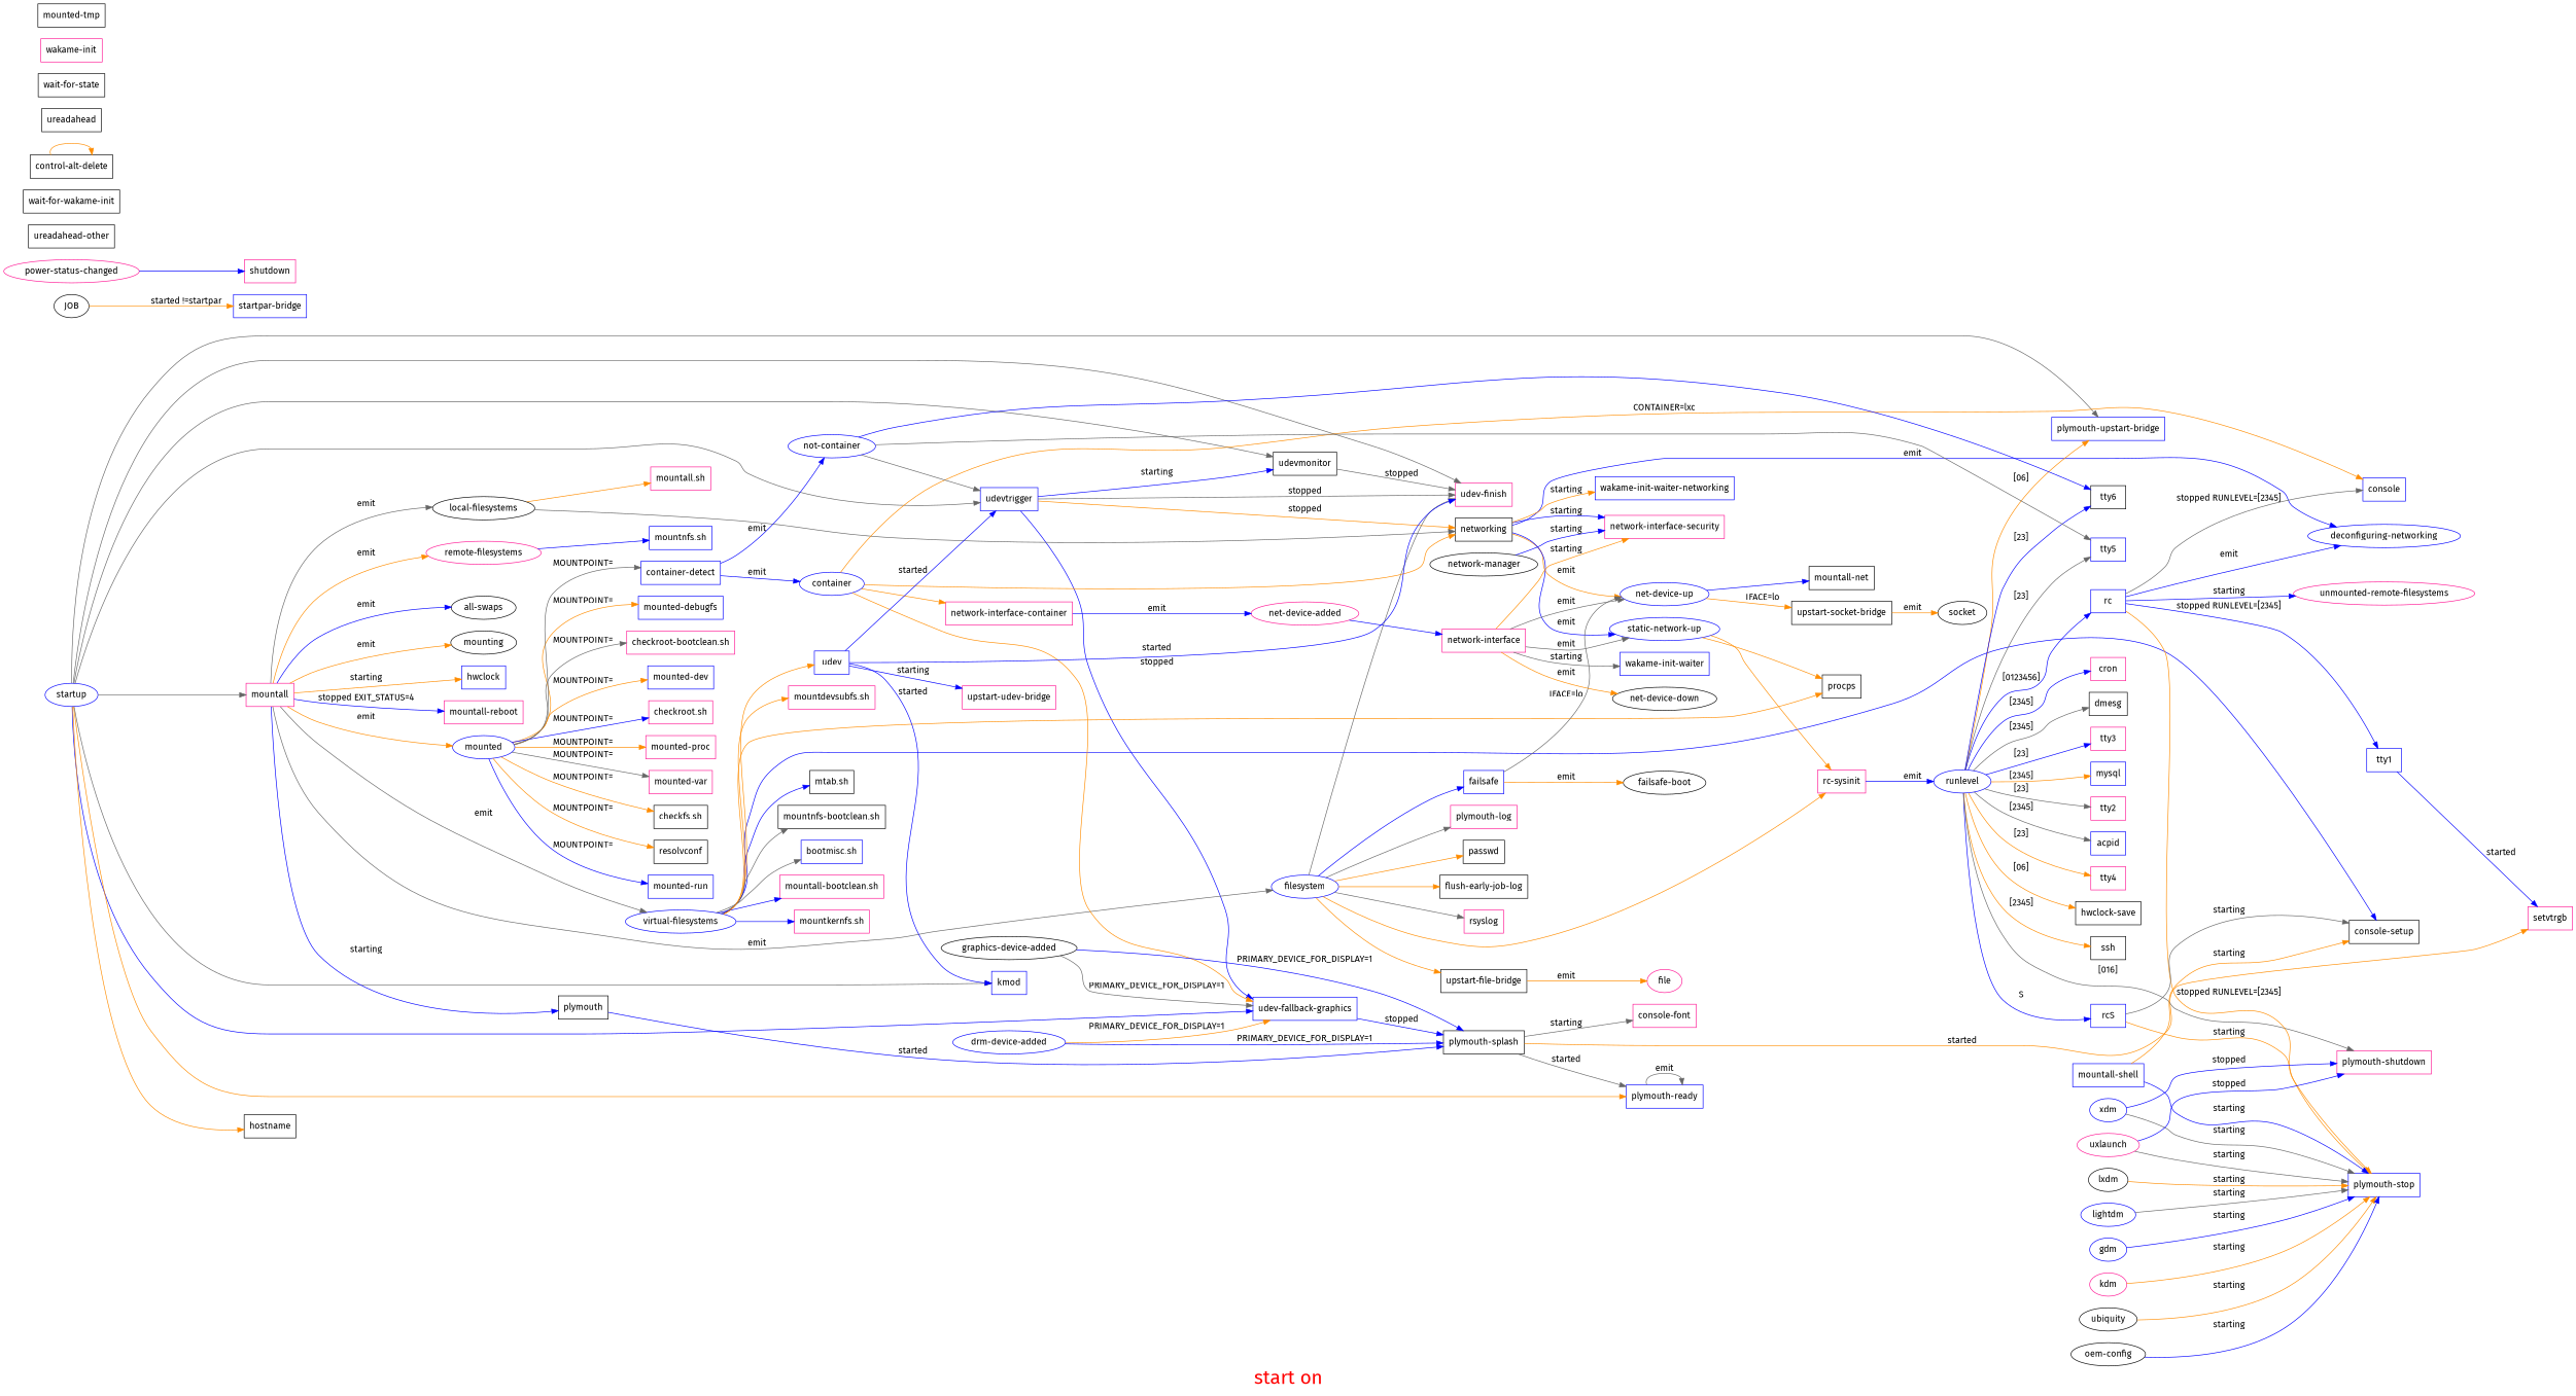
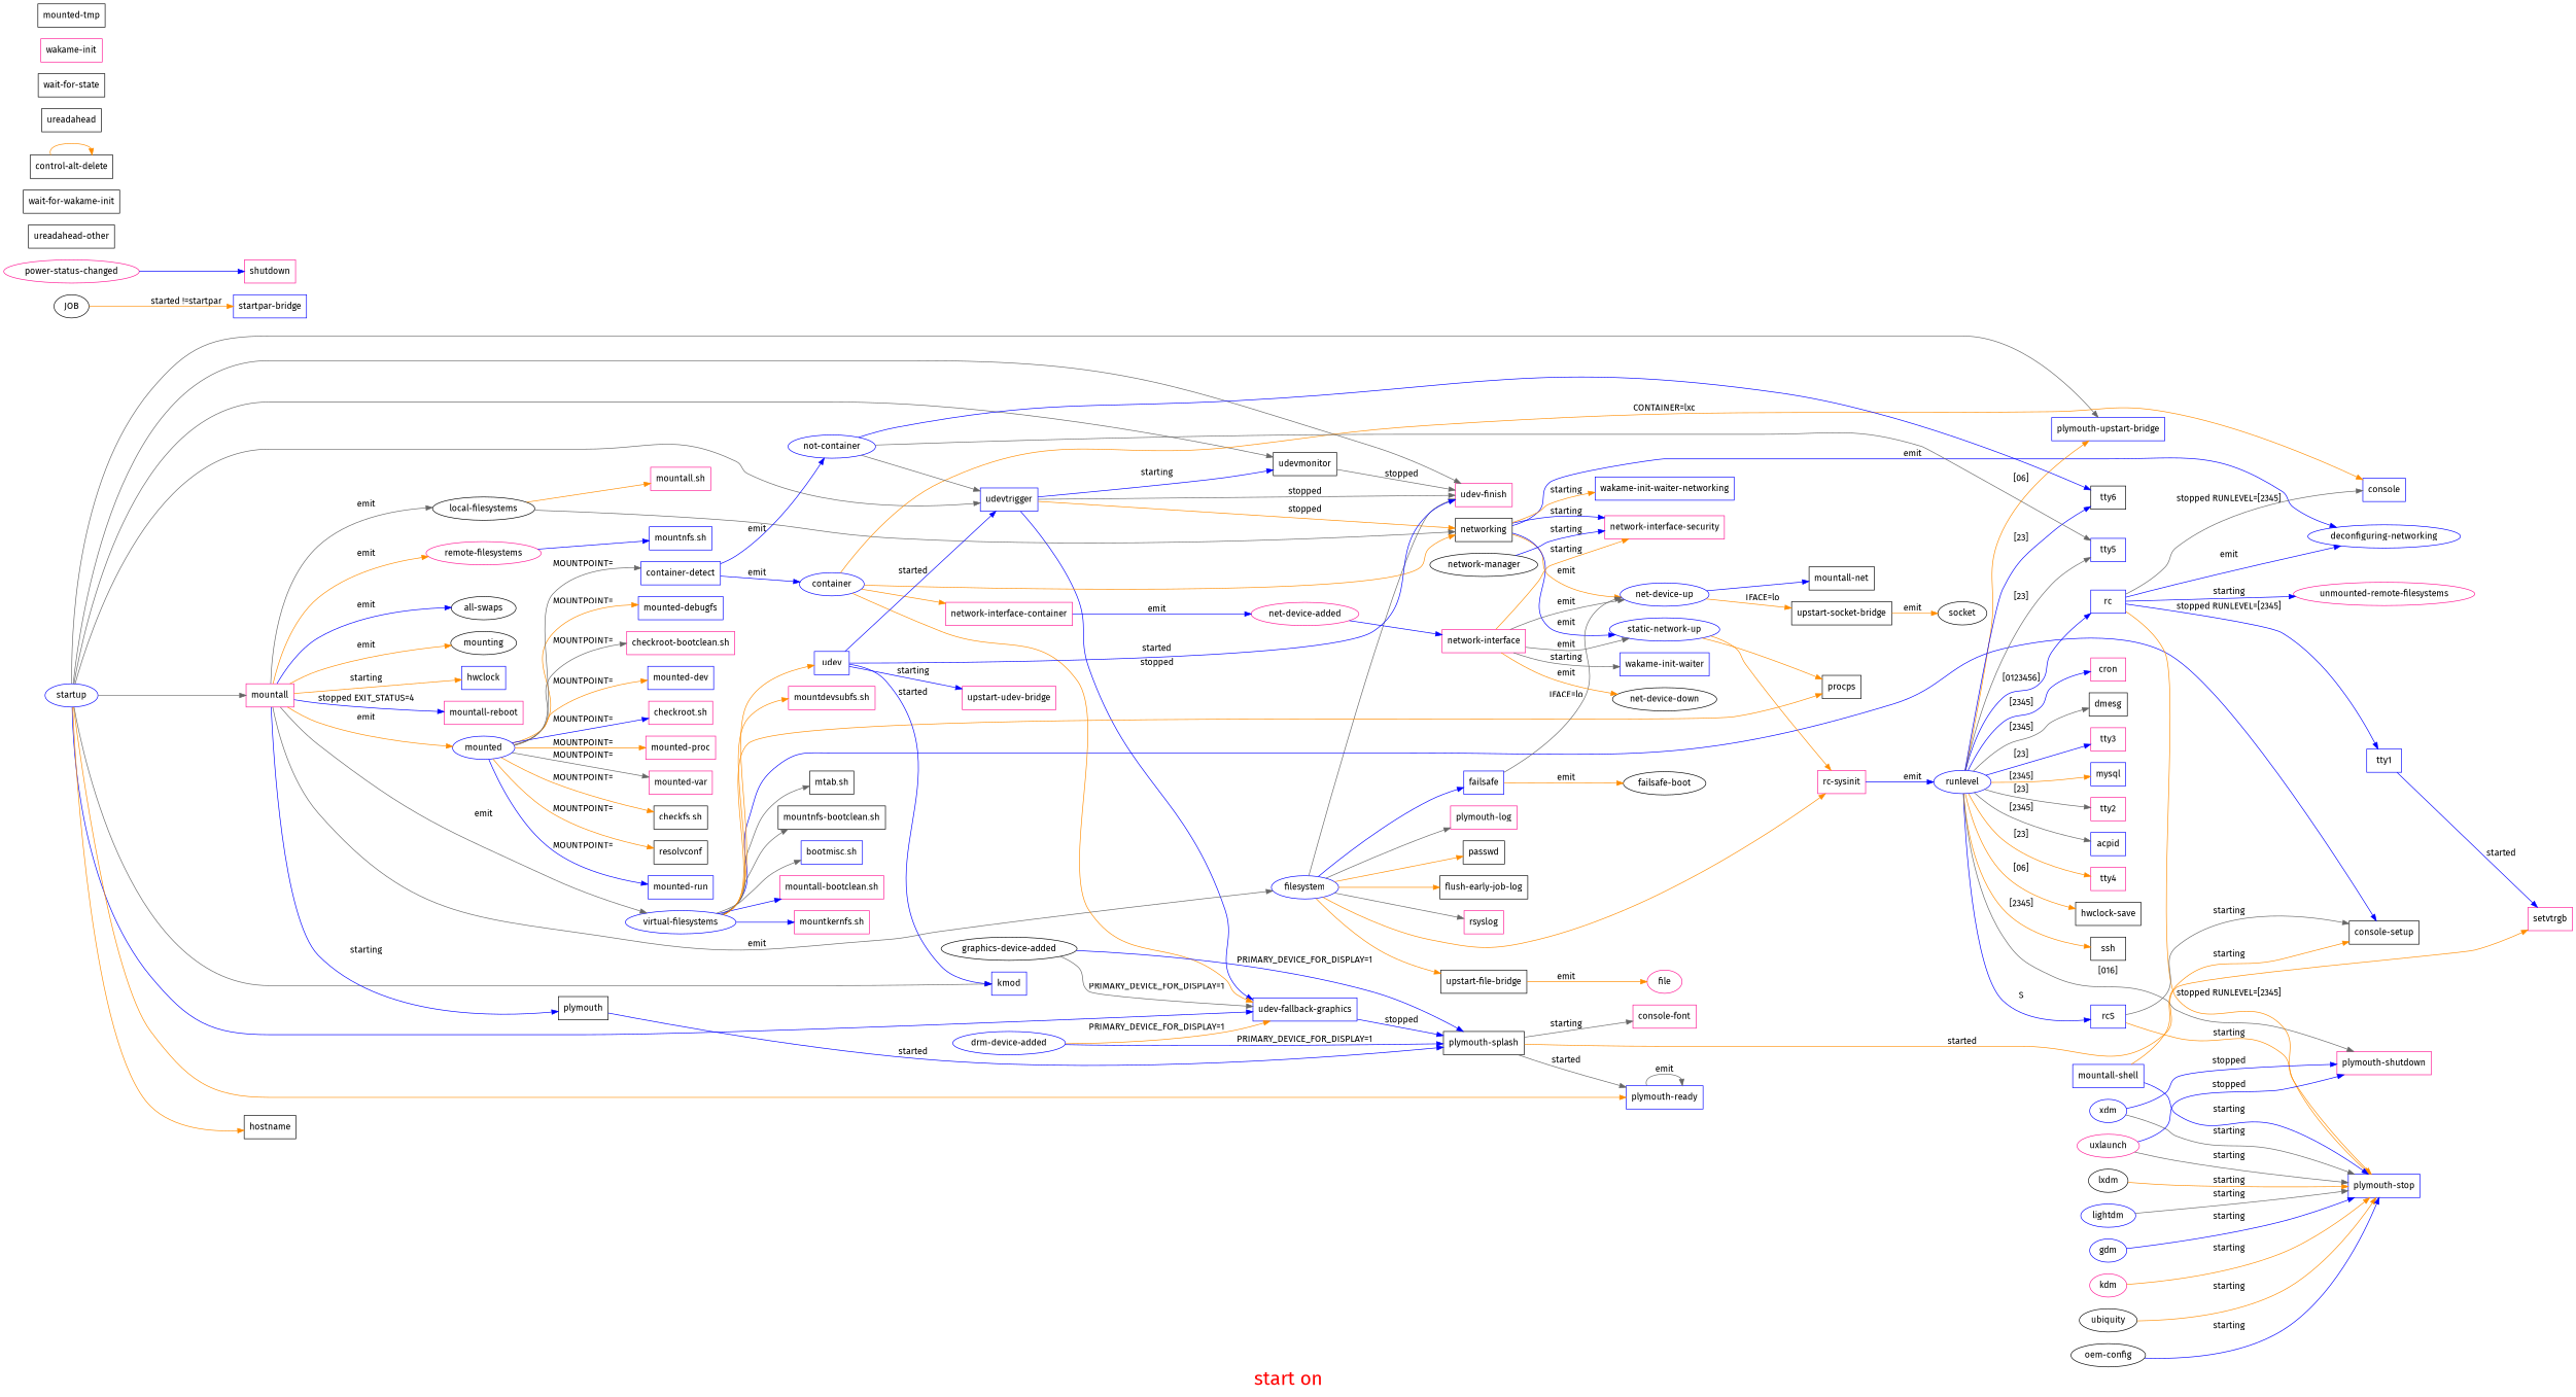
  digraph {
    fontcolor=red
    fontname="Fira Sans"
    fontsize=30
    label="start on"
    rankdir=LR
    node [color=blue fontname="Fira Sans" shape=box]
    edge [color=darkorange fontname="Fira Sans"]
    startup [shape=ellipse]
    "plymouth-upstart-bridge"
    "udev-fallback-graphics"
    udevtrigger
    mountall [color=deeppink]
    "udev-finish" [color=deeppink]
    udevmonitor [color=black]
    "plymouth-ready"
    kmod
    hostname [color=black]
    "plymouth-splash" [color=black]
    networking [color=black]
    mounted [shape=ellipse]
    filesystem [shape=ellipse]
    "virtual-filesystems" [shape=ellipse]
    plymouth [color=black]
    "local-filesystems" [color=black shape=ellipse]
    "remote-filesystems" [color=deeppink shape=ellipse]
    "all-swaps" [color=black shape=ellipse]
    mounting [color=black shape=ellipse]
    hwclock
    "mountall-reboot" [color=deeppink]
    runlevel [shape=ellipse]
    tty3 [color=deeppink]
    rc
    rcS
    mysql
    tty2 [color=deeppink]
    acpid
    tty4 [color=deeppink]
    "hwclock-save" [color=black]
    tty5
    ssh [color=black]
    cron [color=deeppink]
    tty6 [color=black]
    "plymouth-shutdown" [color=deeppink]
    dmesg [color=black]
    "plymouth-stop"
    tty1
    console
    "deconfiguring-networking" [shape=ellipse]
    "unmounted-remote-filesystems" [color=deeppink shape=ellipse]
    "console-setup" [color=black]
    "mounted-run"
    "mounted-debugfs"
    "checkroot-bootclean.sh" [color=deeppink]
    "mounted-dev"
    "checkroot.sh" [color=deeppink]
    "container-detect"
    "mounted-proc" [color=deeppink]
    "mounted-var" [color=deeppink]
    "checkfs.sh" [color=black]
    resolvconf [color=black]
    container [shape=ellipse]
    "not-container" [shape=ellipse]
    JOB [color=black shape=ellipse]
    "startpar-bridge"
    gdm [shape=ellipse]
    kdm [color=deeppink shape=ellipse]
    xdm [shape=ellipse]
    lxdm [color=black shape=ellipse]
    lightdm [shape=ellipse]
    uxlaunch [color=deeppink shape=ellipse]
    ubiquity [color=black shape=ellipse]
    "oem-config" [color=black shape=ellipse]
    setvtrgb [color=deeppink]
    "mountall-shell"
    "rc-sysinit" [color=deeppink]
    "upstart-file-bridge" [color=black]
    passwd [color=black]
    failsafe
    "flush-early-job-log" [color=black]
    rsyslog [color=deeppink]
    "plymouth-log" [color=deeppink]
    file [color=deeppink shape=ellipse]
    "net-device-up" [shape=ellipse]
    "failsafe-boot" [color=black shape=ellipse]
    "static-network-up" [shape=ellipse]
    procps [color=black]
    "mtab.sh" [color=black]
    udev
    "mountnfs-bootclean.sh" [color=black]
    "bootmisc.sh"
    "mountall-bootclean.sh" [color=deeppink]
    "mountkernfs.sh" [color=deeppink]
    "mountdevsubfs.sh" [color=deeppink]
    "upstart-udev-bridge" [color=deeppink]
    "console-font" [color=deeppink]
    "graphics-device-added" [color=black shape=ellipse]
    "drm-device-added" [shape=ellipse]
    "network-interface-security" [color=deeppink]
    "wakame-init-waiter-networking"
    "network-interface-container" [color=deeppink]
    "net-device-added" [color=deeppink shape=ellipse]
    shutdown [color=deeppink]
    "power-status-changed" [color=deeppink shape=ellipse]
    "mountall.sh" [color=deeppink]
    "mountnfs.sh"
    "ureadahead-other" [color=black]
    "wait-for-wakame-init" [color=black]
    "control-alt-delete" [color=black]
    "mountall-net" [color=black]
    "upstart-socket-bridge" [color=black]
    socket [color=black shape=ellipse]
    "network-interface" [color=deeppink]
    "wakame-init-waiter"
    "net-device-down" [color=black shape=ellipse]
    "network-manager" [color=black shape=ellipse]
    ureadahead [color=black]
    "wait-for-state" [color=black]
    "wakame-init" [color=deeppink]
    "mounted-tmp" [color=black]
    startup -> "plymouth-upstart-bridge" [color=gray40]
    startup -> "udev-fallback-graphics" [color=blue]
    startup -> udevtrigger [color=gray40]
    startup -> mountall [color=gray40]
    startup -> "udev-finish" [color=gray40]
    startup -> udevmonitor [color=gray40]
    startup -> "plymouth-ready"
    startup -> kmod [color=gray40]
    startup -> hostname
    "udev-fallback-graphics" -> "plymouth-splash" [color=blue label=stopped]
    udevtrigger -> "udev-fallback-graphics" [color=blue label=stopped]
    udevtrigger -> "udev-finish" [color=gray40 label=stopped]
    udevtrigger -> udevmonitor [color=blue label=starting]
    udevtrigger -> networking [label=stopped]
    mountall -> mounted [label=emit]
    mountall -> filesystem [color=gray40 label=emit]
    mountall -> "virtual-filesystems" [color=gray40 label=emit]
    mountall -> plymouth [color=blue label=starting]
    mountall -> "local-filesystems" [color=gray40 label=emit]
    mountall -> "remote-filesystems" [label=emit]
    mountall -> "all-swaps" [color=blue label=emit]
    mountall -> mounting [label=emit]
    mountall -> hwclock [label=starting]
    mountall -> "mountall-reboot" [color=blue label="stopped EXIT_STATUS=4"]
    udevmonitor -> "udev-finish" [color=gray40 label=stopped]
    "plymouth-ready" -> "plymouth-ready" [color=gray40 label=emit]
    "plymouth-splash" -> "plymouth-ready" [color=gray40 label=started]
    "plymouth-splash" -> setvtrgb [label=started]
    "plymouth-splash" -> "console-font" [color=gray40 label=starting]
    networking -> "deconfiguring-networking" [color=blue label=emit]
    networking -> "net-device-up" [label=emit]
    networking -> "static-network-up" [color=blue label=emit]
    networking -> "network-interface-security" [color=blue label=starting]
    networking -> "wakame-init-waiter-networking" [label=starting]
    mounted -> "mounted-run" [color=blue label="MOUNTPOINT="]
    mounted -> "mounted-debugfs" [label="MOUNTPOINT="]
    mounted -> "checkroot-bootclean.sh" [color=gray40 label="MOUNTPOINT="]
    mounted -> "mounted-dev" [label="MOUNTPOINT="]
    mounted -> "checkroot.sh" [color=blue label="MOUNTPOINT="]
    mounted -> "container-detect" [color=gray40 label="MOUNTPOINT="]
    mounted -> "mounted-proc" [label="MOUNTPOINT="]
    mounted -> "mounted-var" [color=gray40 label="MOUNTPOINT="]
    mounted -> "checkfs.sh" [label="MOUNTPOINT="]
    mounted -> resolvconf [label="MOUNTPOINT="]
    filesystem -> "udev-finish" [color=gray40]
    filesystem -> "rc-sysinit"
    filesystem -> "upstart-file-bridge"
    filesystem -> passwd
    filesystem -> failsafe [color=blue]
    filesystem -> "flush-early-job-log"
    filesystem -> rsyslog [color=gray40]
    filesystem -> "plymouth-log" [color=gray40]
    "virtual-filesystems" -> "console-setup" [color=blue]
    "virtual-filesystems" -> procps
-   "virtual-filesystems" -> "mtab.sh" [color=blue]
+   "virtual-filesystems" -> "mtab.sh" [color=gray40]
    "virtual-filesystems" -> udev
    "virtual-filesystems" -> "mountnfs-bootclean.sh" [color=gray40]
    "virtual-filesystems" -> "bootmisc.sh" [color=gray40]
    "virtual-filesystems" -> "mountall-bootclean.sh" [color=blue]
    "virtual-filesystems" -> "mountkernfs.sh" [color=blue]
    "virtual-filesystems" -> "mountdevsubfs.sh"
    plymouth -> "plymouth-splash" [color=blue label=started]
    "local-filesystems" -> networking [color=gray40]
    "local-filesystems" -> "mountall.sh"
    "remote-filesystems" -> "mountnfs.sh" [color=blue]
    runlevel -> "plymouth-upstart-bridge" [label="[06]"]
    runlevel -> tty3 [color=blue label="[23]"]
    runlevel -> rc [color=blue label="[0123456]"]
    runlevel -> rcS [color=blue label=S]
    runlevel -> mysql [label="[2345]"]
    runlevel -> tty2 [color=gray40 label="[23]"]
    runlevel -> acpid [color=gray40 label="[2345]"]
    runlevel -> tty4 [label="[23]"]
    runlevel -> "hwclock-save" [label="[06]"]
    runlevel -> tty5 [color=gray40 label="[23]"]
    runlevel -> ssh [label="[2345]"]
    runlevel -> cron [color=blue label="[2345]"]
    runlevel -> tty6 [color=blue label="[23]"]
    runlevel -> "plymouth-shutdown" [color=gray40 label="[016]"]
    runlevel -> dmesg [color=gray40 label="[2345]"]
    rc -> "plymouth-stop" [label="stopped RUNLEVEL=[2345]"]
    rc -> tty1 [color=blue label="stopped RUNLEVEL=[2345]"]
    rc -> console [color=gray40 label="stopped RUNLEVEL=[2345]"]
    rc -> "deconfiguring-networking" [color=blue label=emit]
    rc -> "unmounted-remote-filesystems" [color=blue label=starting]
    rcS -> "plymouth-stop" [label=starting]
    rcS -> "console-setup" [color=gray40 label=starting]
    tty1 -> setvtrgb [color=blue label=started]
    "container-detect" -> container [color=blue label=emit]
    "container-detect" -> "not-container" [color=blue label=emit]
    container -> "udev-fallback-graphics"
    container -> networking
    container -> console [label="CONTAINER=lxc"]
    container -> "network-interface-container"
    "not-container" -> udevtrigger [color=gray40]
    "not-container" -> tty5 [color=gray40]
    "not-container" -> tty6 [color=blue]
    JOB -> "startpar-bridge" [label="started !=startpar"]
    gdm -> "plymouth-stop" [color=blue label=starting]
    kdm -> "plymouth-stop" [label=starting]
    xdm -> "plymouth-shutdown" [color=blue label=stopped]
    xdm -> "plymouth-stop" [color=gray40 label=starting]
    lxdm -> "plymouth-stop" [label=starting]
    lightdm -> "plymouth-stop" [color=gray40 label=starting]
    uxlaunch -> "plymouth-shutdown" [color=blue label=stopped]
    uxlaunch -> "plymouth-stop" [color=gray40 label=starting]
    ubiquity -> "plymouth-stop" [label=starting]
    "oem-config" -> "plymouth-stop" [color=blue label=starting]
    "mountall-shell" -> "plymouth-stop" [color=blue label=starting]
    "mountall-shell" -> "console-setup" [label=starting]
    "rc-sysinit" -> runlevel [color=blue label=emit]
    "upstart-file-bridge" -> file [label=emit]
    failsafe -> "net-device-up" [color=gray40 label="IFACE=lo"]
    failsafe -> "failsafe-boot" [label=emit]
    "net-device-up" -> "mountall-net" [color=blue]
    "net-device-up" -> "upstart-socket-bridge" [label="IFACE=lo"]
    "static-network-up" -> "rc-sysinit"
    "static-network-up" -> procps
    udev -> udevtrigger [color=blue label=started]
    udev -> "udev-finish" [color=blue label=started]
    udev -> kmod [color=blue label=started]
    udev -> "upstart-udev-bridge" [color=blue label=starting]
    "graphics-device-added" -> "udev-fallback-graphics" [color=gray40 label="PRIMARY_DEVICE_FOR_DISPLAY=1"]
    "graphics-device-added" -> "plymouth-splash" [color=blue label="PRIMARY_DEVICE_FOR_DISPLAY=1"]
    "drm-device-added" -> "udev-fallback-graphics" [label="PRIMARY_DEVICE_FOR_DISPLAY=1"]
    "drm-device-added" -> "plymouth-splash" [color=blue label="PRIMARY_DEVICE_FOR_DISPLAY=1"]
    "network-interface-container" -> "net-device-added" [color=blue label=emit]
    "net-device-added" -> "network-interface" [color=blue]
    "power-status-changed" -> shutdown [color=blue]
    "control-alt-delete" -> "control-alt-delete"
    "upstart-socket-bridge" -> socket [label=emit]
    "network-interface" -> "net-device-up" [color=gray40 label=emit]
    "network-interface" -> "static-network-up" [color=gray40 label=emit]
    "network-interface" -> "network-interface-security" [label=starting]
    "network-interface" -> "wakame-init-waiter" [color=gray40 label=starting]
    "network-interface" -> "net-device-down" [label=emit]
    "network-manager" -> "network-interface-security" [color=blue label=starting]
  }
